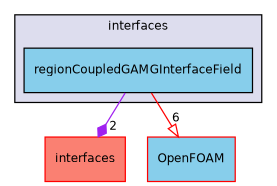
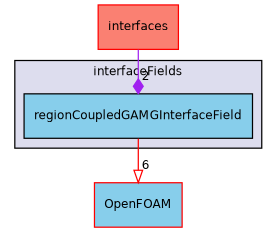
  digraph {
    compound=true
    node [fillcolor=skyblue fontname=Helvetica fontsize=10 shape=box style=filled color=red]
    edge [labeldistance=1.5 labelfontname=Helvetica labelfontsize=10]
    n1 [label=regionCoupledGAMGInterfaceField pencolor=black color=""]
    n2 [fillcolor=salmon label=interfaces]
    n3 [label=OpenFOAM]
    subgraph cluster_1 {
      bgcolor="#ddddee"
      fontname=Helvetica
      fontsize=10
-     label=interfaces
+     label=interfaceFields
      pencolor=black
      n1
    }
-   n1 -> n2 [arrowhead=diamond color=purple headlabel=2]
+   n2 -> n1 [arrowhead=diamond color=purple headlabel=2]
    n1 -> n3 [arrowhead=onormal color=red headlabel=6]
  }
